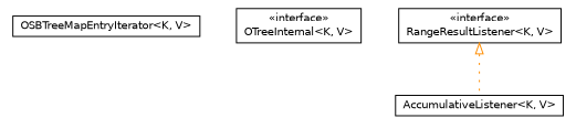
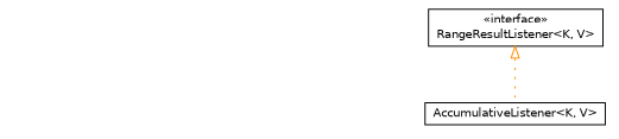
  digraph {
    nodesep=0.25
    ranksep=0.5
    node [fontcolor=black fontname=Helvetica fontsize=10.0 shape=plaintext]
-   n1 [label=<<table title="com.orientechnologies.orient.core.storage.index.sbtree.OSBTreeMapEntryIterator" border="0" cellborder="1" cellspacing="0" cellpadding="2" port="p" href="./OSBTreeMapEntryIterator.html"> 		<tr><td><table border="0" cellspacing="0" cellpadding="1"> <tr><td align="center" balign="center"> OSBTreeMapEntryIterator&lt;K, V&gt; </td></tr> 		</table></td></tr> 		</table>>]
-   n2 [label=<<table title="com.orientechnologies.orient.core.storage.index.sbtree.OTreeInternal" border="0" cellborder="1" cellspacing="0" cellpadding="2" port="p" href="./OTreeInternal.html"> 		<tr><td><table border="0" cellspacing="0" cellpadding="1"> <tr><td align="center" balign="center"> &#171;interface&#187; </td></tr> <tr><td align="center" balign="center"> OTreeInternal&lt;K, V&gt; </td></tr> 		</table></td></tr> 		</table>>]
    n3 [label=<<table title="com.orientechnologies.orient.core.storage.index.sbtree.OTreeInternal.RangeResultListener" border="0" cellborder="1" cellspacing="0" cellpadding="2" port="p" href="./OTreeInternal.RangeResultListener.html"> 		<tr><td><table border="0" cellspacing="0" cellpadding="1"> <tr><td align="center" balign="center"> &#171;interface&#187; </td></tr> <tr><td align="center" balign="center"> RangeResultListener&lt;K, V&gt; </td></tr> 		</table></td></tr> 		</table>>]
    n4 [label=<<table title="com.orientechnologies.orient.core.storage.index.sbtree.OTreeInternal.AccumulativeListener" border="0" cellborder="1" cellspacing="0" cellpadding="2" port="p" href="./OTreeInternal.AccumulativeListener.html"> 		<tr><td><table border="0" cellspacing="0" cellpadding="1"> <tr><td align="center" balign="center"> AccumulativeListener&lt;K, V&gt; </td></tr> 		</table></td></tr> 		</table>>]
    n3 -> n4 [arrowtail=empty dir=back fontname=Helvetica fontsize=10 headport=p labelfontname=Helvetica labelfontsize=10 style=dotted tailport=p color=darkorange]
  }
